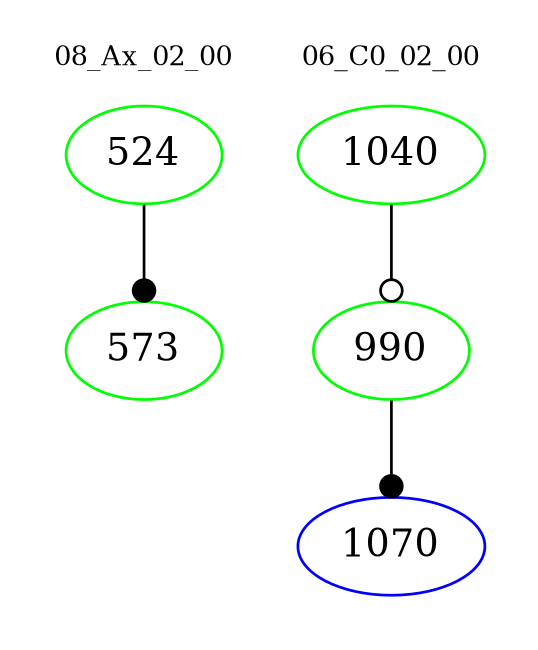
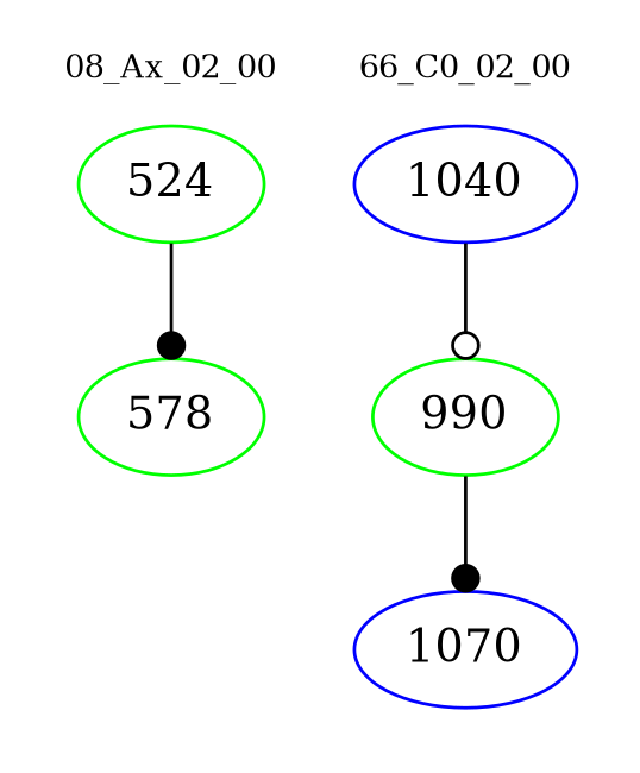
  digraph {
    node [color=green]
    edge [arrowhead=dot color=black]
    n1 [label=524]
-   n2 [label=573]
-   n3 [label=1040]
+   n2 [label=578]
+   n3 [color=blue label=1040]
    n4 [label=990]
    n5 [color=blue label=1070]
    subgraph cluster_1 {
      color=white
      fontsize=10
      label="08_Ax_02_00"
      n1
      n2
    }
    subgraph cluster_2 {
      color=white
      fontsize=10
-     label="06_C0_02_00"
+     label="66_C0_02_00"
      n3
      n4
      n5
    }
    n1 -> n2
    n3 -> n4 [arrowhead=odot]
    n4 -> n5
  }
